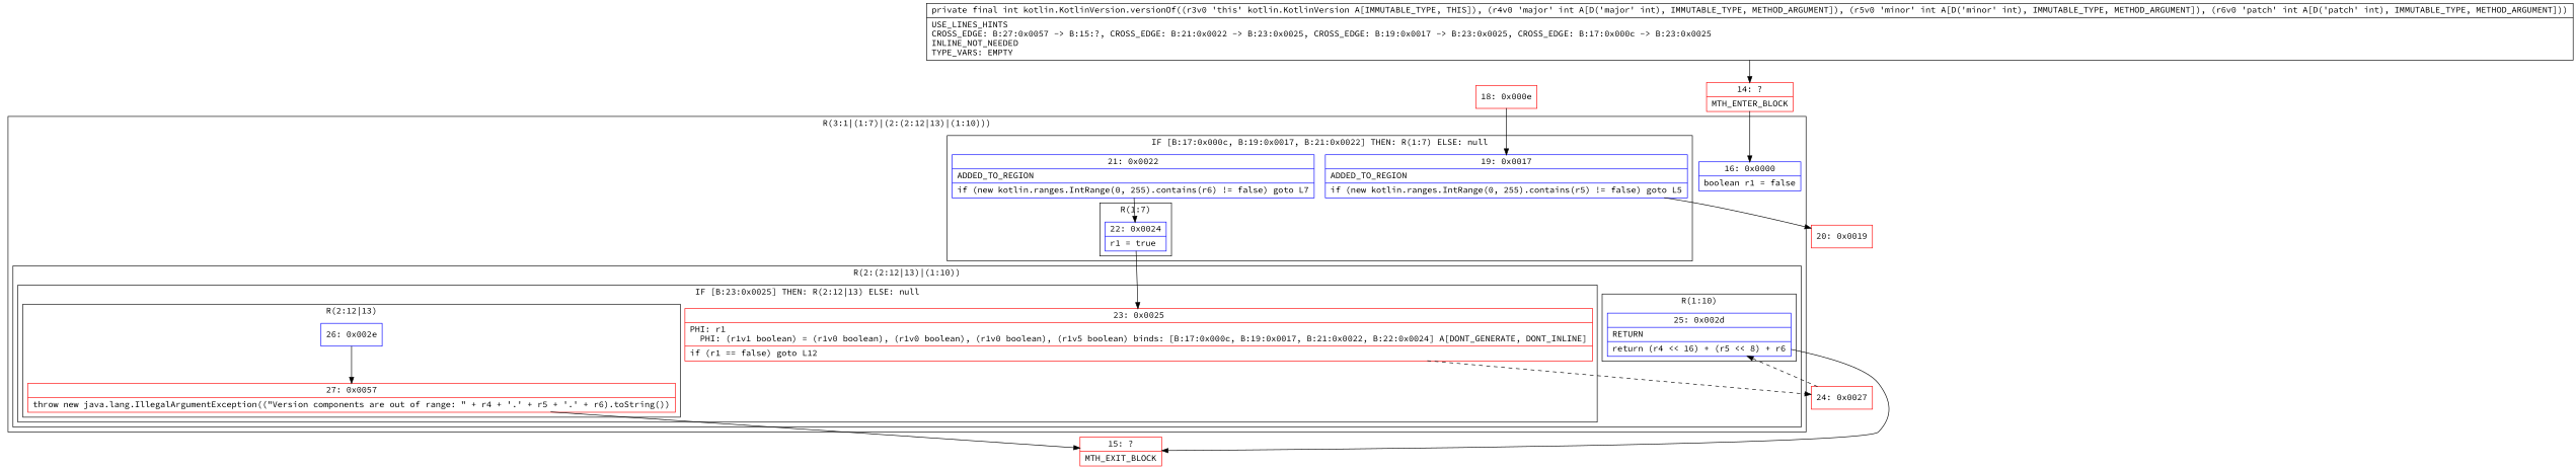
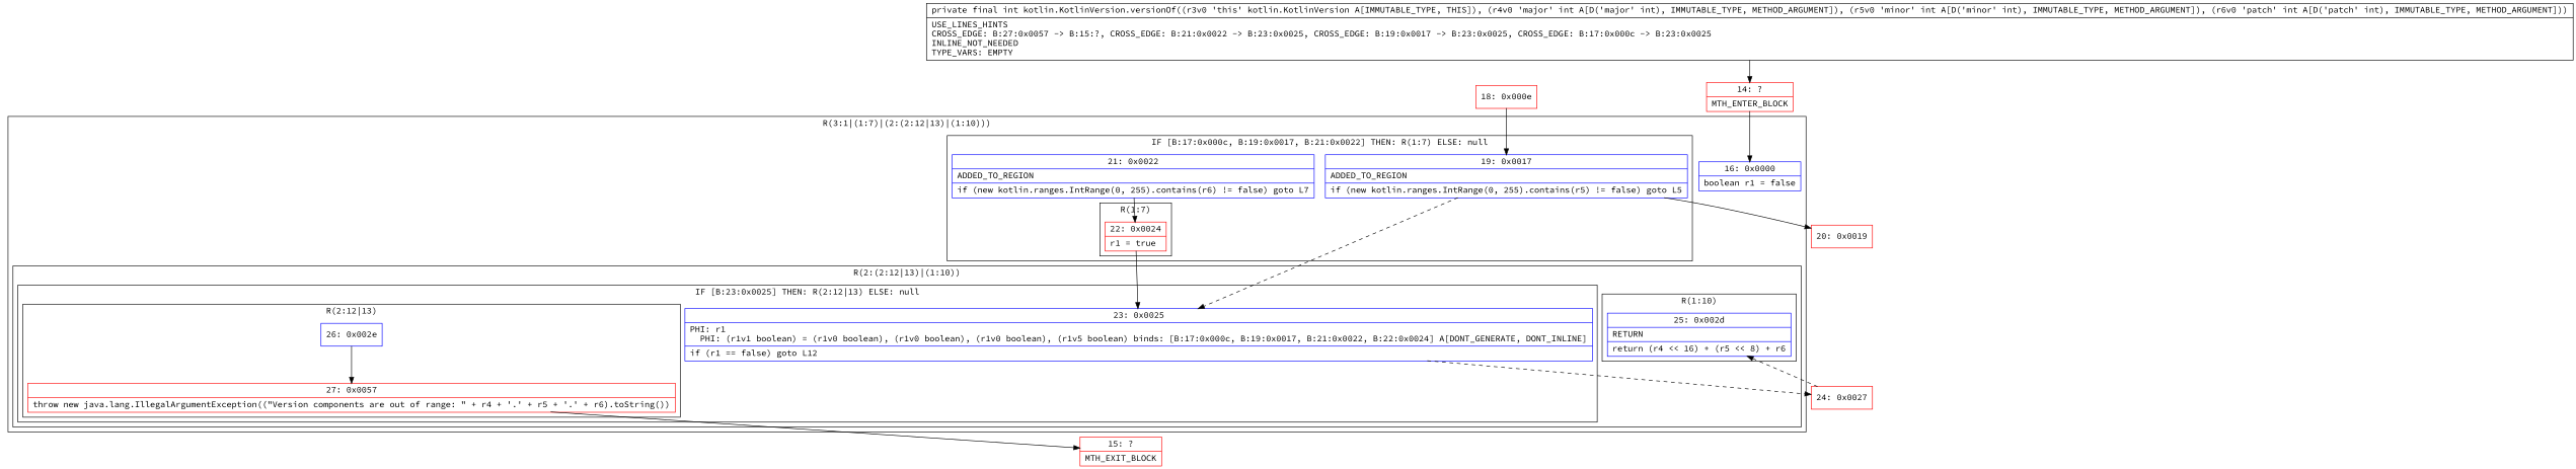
  digraph {
    fontname="Source Code Pro"
    node [color=blue fontname="Source Code Pro" shape=record]
    edge [fontname="Source Code Pro"]
-   n1 [label="{22\:\ 0x0024|r1 = true\l}"]
+   n1 [color=red label="{22\:\ 0x0024|r1 = true\l}"]
    n2 [label="{19\:\ 0x0017|ADDED_TO_REGION\l|if (new kotlin.ranges.IntRange(0, 255).contains(r5) != false) goto L5\l}"]
    n3 [label="{21\:\ 0x0022|ADDED_TO_REGION\l|if (new kotlin.ranges.IntRange(0, 255).contains(r6) != false) goto L7\l}"]
    n4 [label="{26\:\ 0x002e}"]
    n5 [color=red label="{27\:\ 0x0057|throw new java.lang.IllegalArgumentException((\"Version components are out of range: \" + r4 + '.' + r5 + '.' + r6).toString())\l}"]
-   n6 [color=red label="{23\:\ 0x0025|PHI: r1 \l  PHI: (r1v1 boolean) = (r1v0 boolean), (r1v0 boolean), (r1v0 boolean), (r1v5 boolean) binds: [B:17:0x000c, B:19:0x0017, B:21:0x0022, B:22:0x0024] A[DONT_GENERATE, DONT_INLINE]\l|if (r1 == false) goto L12\l}"]
+   n6 [label="{23\:\ 0x0025|PHI: r1 \l  PHI: (r1v1 boolean) = (r1v0 boolean), (r1v0 boolean), (r1v0 boolean), (r1v5 boolean) binds: [B:17:0x000c, B:19:0x0017, B:21:0x0022, B:22:0x0024] A[DONT_GENERATE, DONT_INLINE]\l|if (r1 == false) goto L12\l}"]
    n7 [label="{25\:\ 0x002d|RETURN\l|return (r4 \<\< 16) + (r5 \<\< 8) + r6\l}"]
    n8 [label="{16\:\ 0x0000|boolean r1 = false\l}"]
    n9 [color=red label="{20\:\ 0x0019}"]
    n10 [color=red label="{15\:\ ?|MTH_EXIT_BLOCK\l}"]
    n11 [color=red label="{24\:\ 0x0027}"]
    n12 [color=red label="{18\:\ 0x000e}"]
    n13 [color=red label="{14\:\ ?|MTH_ENTER_BLOCK\l}"]
    n14 [label="{private final int kotlin.KotlinVersion.versionOf((r3v0 'this' kotlin.KotlinVersion A[IMMUTABLE_TYPE, THIS]), (r4v0 'major' int A[D('major' int), IMMUTABLE_TYPE, METHOD_ARGUMENT]), (r5v0 'minor' int A[D('minor' int), IMMUTABLE_TYPE, METHOD_ARGUMENT]), (r6v0 'patch' int A[D('patch' int), IMMUTABLE_TYPE, METHOD_ARGUMENT]))  | USE_LINES_HINTS\lCROSS_EDGE: B:27:0x0057 \-\> B:15:?, CROSS_EDGE: B:21:0x0022 \-\> B:23:0x0025, CROSS_EDGE: B:19:0x0017 \-\> B:23:0x0025, CROSS_EDGE: B:17:0x000c \-\> B:23:0x0025\lINLINE_NOT_NEEDED\lTYPE_VARS: EMPTY\l}" color=""]
    subgraph cluster_1 {
      label="R(3:1|(1:7)|(2:(2:12|13)|(1:10)))"
      n8
      subgraph cluster_2 {
        label="IF [B:17:0x000c, B:19:0x0017, B:21:0x0022] THEN: R(1:7) ELSE: null"
        n2
        n3
        subgraph cluster_3 {
          label="R(1:7)"
          n1
        }
      }
      subgraph cluster_4 {
        label="R(2:(2:12|13)|(1:10))"
        subgraph cluster_5 {
          label="IF [B:23:0x0025] THEN: R(2:12|13) ELSE: null"
          n6
          subgraph cluster_6 {
            label="R(2:12|13)"
            n4
            n5
          }
        }
        subgraph cluster_7 {
          label="R(1:10)"
          n7
        }
      }
    }
    n1 -> n6
+   n2 -> n6 [style=dashed]
    n2 -> n9
    n3 -> n1
    n4 -> n5
    n5 -> n10
    n6 -> n11 [style=dashed]
-   n7 -> n10
    n11 -> n7 [style=dashed]
    n12 -> n2
    n13 -> n8
    n14 -> n13
  }
